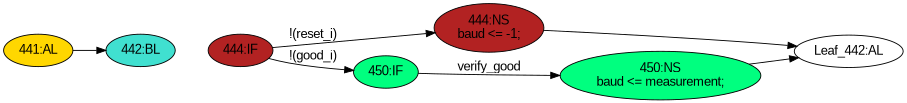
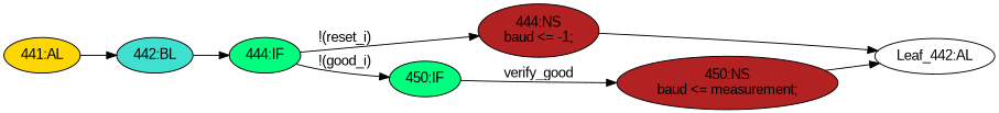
  strict digraph {
    fontname="Liberation Sans"
    rankdir=LR
    node [fillcolor=springgreen fontname="Liberation Sans" statements="[]" style=filled typ=IfStatement]
    edge [cond="[]" fontname="Liberation Sans" lineno=None]
    n1 [ast="<pyverilog.vparser.ast.Block object at 0x7f19debecad0>" fillcolor=turquoise label="442:BL" typ=Block]
-   n2 [ast="<pyverilog.vparser.ast.IfStatement object at 0x7f19debecb10>" fillcolor=firebrick label="444:IF"]
+   n2 [ast="<pyverilog.vparser.ast.IfStatement object at 0x7f19debecb10>" label="444:IF"]
    n3 [ast="<pyverilog.vparser.ast.NonblockingSubstitution object at 0x7f19debecd10>" fillcolor=firebrick label="444:NS\nbaud <= -1;" statements="[<pyverilog.vparser.ast.NonblockingSubstitution object at 0x7f19debecd10>]" typ=NonblockingSubstitution]
    n4 [ast="<pyverilog.vparser.ast.IfStatement object at 0x7f19debecb50>" label="450:IF"]
    n5 [def_var="['baud']" label="Leaf_442:AL" fillcolor="" statements="" style="" typ=""]
-   n6 [ast="<pyverilog.vparser.ast.NonblockingSubstitution object at 0x7f19debecb90>" label="450:NS\nbaud <= measurement;" statements="[<pyverilog.vparser.ast.NonblockingSubstitution object at 0x7f19debecb90>]" typ=NonblockingSubstitution]
+   n6 [ast="<pyverilog.vparser.ast.NonblockingSubstitution object at 0x7f19debecb90>" fillcolor=firebrick label="450:NS\nbaud <= measurement;" statements="[<pyverilog.vparser.ast.NonblockingSubstitution object at 0x7f19debecb90>]" typ=NonblockingSubstitution]
    n7 [ast="<pyverilog.vparser.ast.Always object at 0x7f19debece50>" clk_sens=True fillcolor=gold label="441:AL" sens="['clk_i', 'reset_i']" typ=Always use_var="['verify_good', 'reset_i', 'measurement']"]
+   n1 -> n2
    n2 -> n3 [cond="['reset_i']" label="!(reset_i)" lineno=444]
    n2 -> n4 [cond="['reset_i']" label="!(good_i)" lineno=444]
    n3 -> n5
    n4 -> n6 [cond="['verify_good']" label=verify_good lineno=450]
    n6 -> n5
    n7 -> n1
  }
